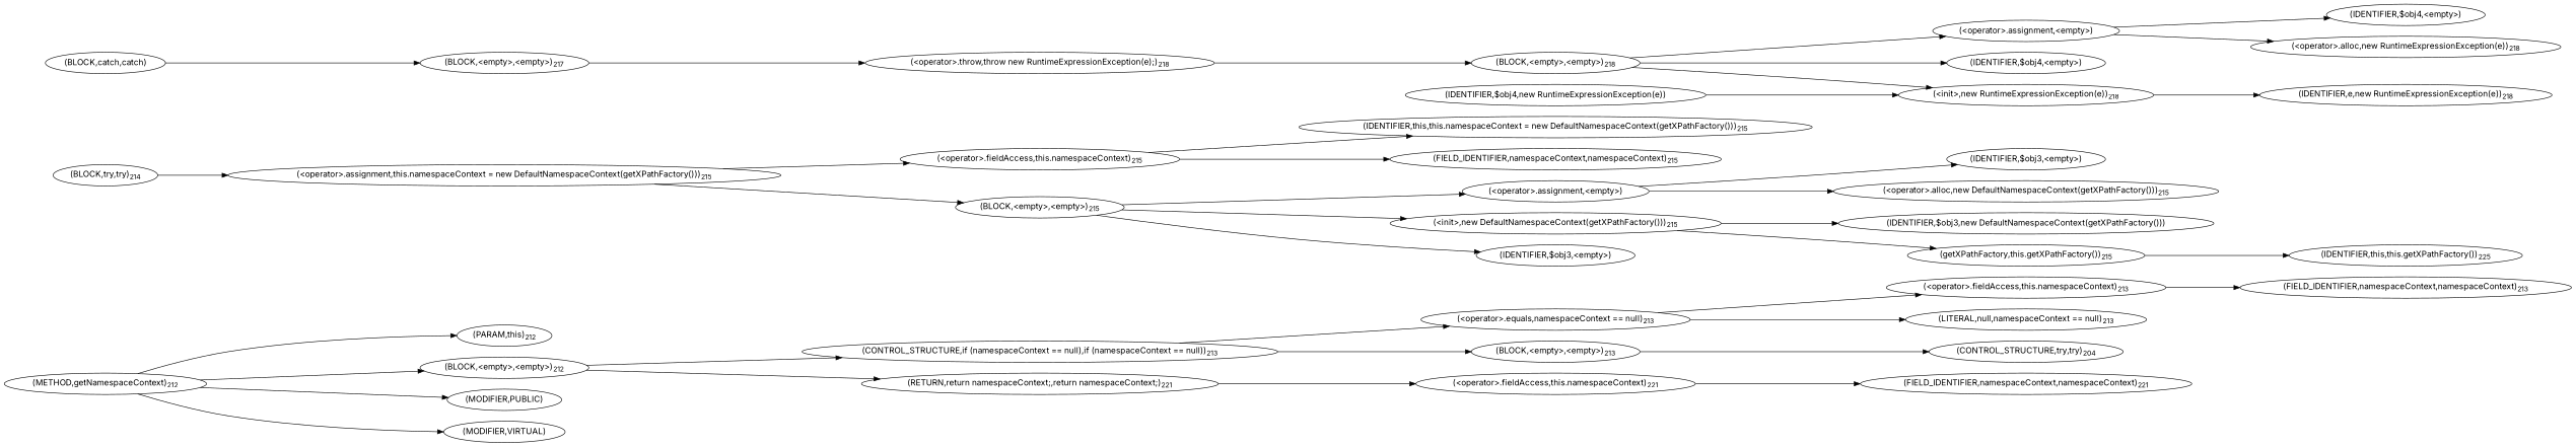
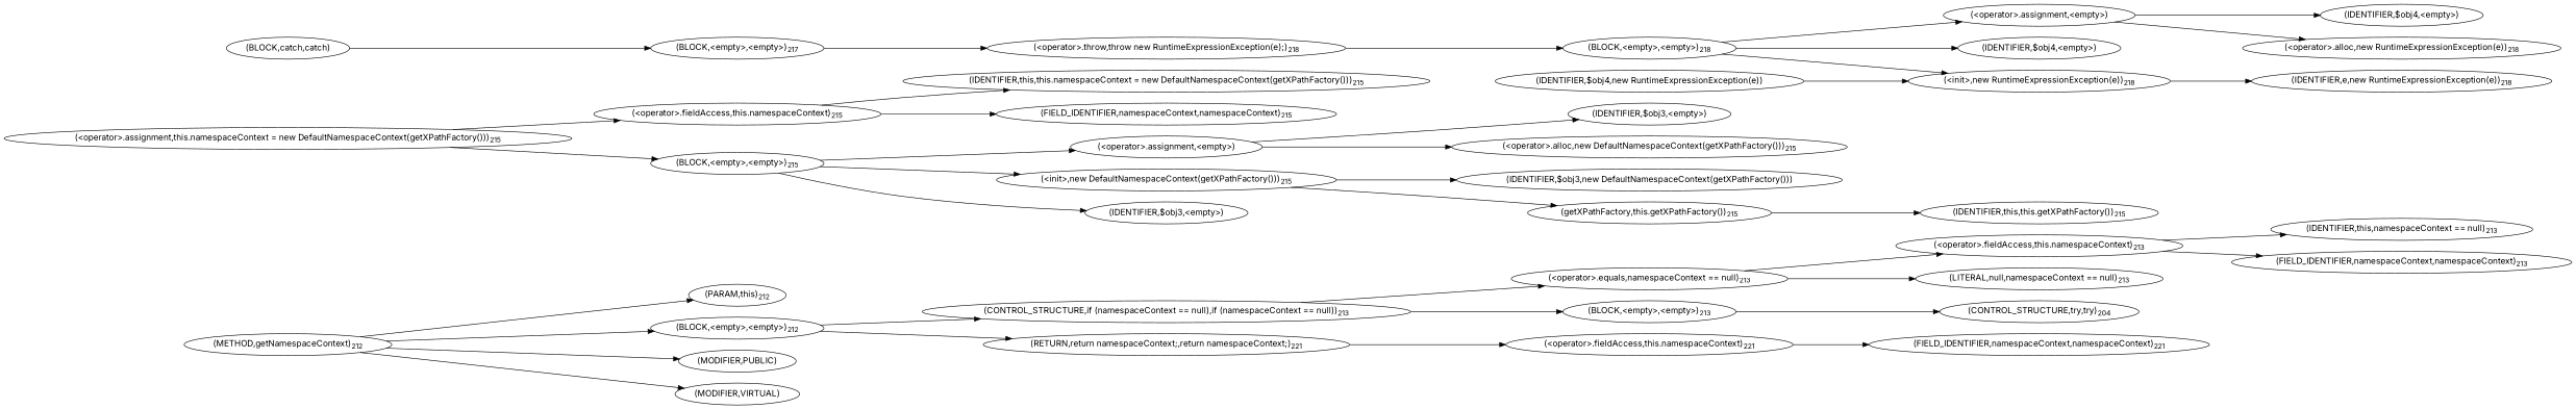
  digraph {
    fontname=Inter
    rankdir=LR
    node [fontname=Inter]
    edge [fontname=Inter]
    n1 [label=<(METHOD,getNamespaceContext)<SUB>212</SUB>>]
    n2 [label=<(PARAM,this)<SUB>212</SUB>>]
    n3 [label=<(BLOCK,&lt;empty&gt;,&lt;empty&gt;)<SUB>212</SUB>>]
    n4 [label=<(MODIFIER,PUBLIC)>]
    n5 [label=<(MODIFIER,VIRTUAL)>]
    n6 [label=<(CONTROL_STRUCTURE,if (namespaceContext == null),if (namespaceContext == null))<SUB>213</SUB>>]
    n7 [label=<(RETURN,return namespaceContext;,return namespaceContext;)<SUB>221</SUB>>]
    n8 [label=<(&lt;operator&gt;.equals,namespaceContext == null)<SUB>213</SUB>>]
    n9 [label=<(BLOCK,&lt;empty&gt;,&lt;empty&gt;)<SUB>213</SUB>>]
    n10 [label=<(&lt;operator&gt;.fieldAccess,this.namespaceContext)<SUB>221</SUB>>]
    n11 [label=<(&lt;operator&gt;.fieldAccess,this.namespaceContext)<SUB>213</SUB>>]
    n12 [label=<(LITERAL,null,namespaceContext == null)<SUB>213</SUB>>]
    n13 [label=<(CONTROL_STRUCTURE,try,try)<SUB>204</SUB>>]
+   n14 [label=<(IDENTIFIER,this,namespaceContext == null)<SUB>213</SUB>>]
    n15 [label=<(FIELD_IDENTIFIER,namespaceContext,namespaceContext)<SUB>213</SUB>>]
-   n16 [label=<(BLOCK,try,try)<SUB>214</SUB>>]
    n17 [label=<(&lt;operator&gt;.assignment,this.namespaceContext = new DefaultNamespaceContext(getXPathFactory()))<SUB>215</SUB>>]
    n18 [label=<(BLOCK,catch,catch)>]
    n19 [label=<(BLOCK,&lt;empty&gt;,&lt;empty&gt;)<SUB>217</SUB>>]
    n20 [label=<(&lt;operator&gt;.fieldAccess,this.namespaceContext)<SUB>215</SUB>>]
    n21 [label=<(BLOCK,&lt;empty&gt;,&lt;empty&gt;)<SUB>215</SUB>>]
    n22 [label=<(IDENTIFIER,this,this.namespaceContext = new DefaultNamespaceContext(getXPathFactory()))<SUB>215</SUB>>]
    n23 [label=<(FIELD_IDENTIFIER,namespaceContext,namespaceContext)<SUB>215</SUB>>]
    n24 [label=<(&lt;operator&gt;.assignment,&lt;empty&gt;)>]
    n25 [label=<(&lt;init&gt;,new DefaultNamespaceContext(getXPathFactory()))<SUB>215</SUB>>]
    n26 [label=<(IDENTIFIER,$obj3,&lt;empty&gt;)>]
    n27 [label=<(IDENTIFIER,$obj3,&lt;empty&gt;)>]
    n28 [label=<(&lt;operator&gt;.alloc,new DefaultNamespaceContext(getXPathFactory()))<SUB>215</SUB>>]
    n29 [label=<(IDENTIFIER,$obj3,new DefaultNamespaceContext(getXPathFactory()))>]
    n30 [label=<(getXPathFactory,this.getXPathFactory())<SUB>215</SUB>>]
-   n31 [label=<(IDENTIFIER,this,this.getXPathFactory())<SUB>225</SUB>>]
+   n31 [label=<(IDENTIFIER,this,this.getXPathFactory())<SUB>215</SUB>>]
    n32 [label=<(&lt;operator&gt;.throw,throw new RuntimeExpressionException(e);)<SUB>218</SUB>>]
    n33 [label=<(BLOCK,&lt;empty&gt;,&lt;empty&gt;)<SUB>218</SUB>>]
    n34 [label=<(&lt;operator&gt;.assignment,&lt;empty&gt;)>]
    n35 [label=<(&lt;init&gt;,new RuntimeExpressionException(e))<SUB>218</SUB>>]
    n36 [label=<(IDENTIFIER,$obj4,&lt;empty&gt;)>]
    n37 [label=<(IDENTIFIER,$obj4,&lt;empty&gt;)>]
    n38 [label=<(&lt;operator&gt;.alloc,new RuntimeExpressionException(e))<SUB>218</SUB>>]
    n39 [label=<(IDENTIFIER,e,new RuntimeExpressionException(e))<SUB>218</SUB>>]
    n40 [label=<(IDENTIFIER,$obj4,new RuntimeExpressionException(e))>]
    n41 [label=<(FIELD_IDENTIFIER,namespaceContext,namespaceContext)<SUB>221</SUB>>]
    n1 -> n2
    n1 -> n3
    n1 -> n4
    n1 -> n5
    n3 -> n6
    n3 -> n7
    n6 -> n8
    n6 -> n9
    n7 -> n10
    n8 -> n11
    n8 -> n12
    n9 -> n13
    n10 -> n41
+   n11 -> n14
    n11 -> n15
-   n16 -> n17
    n17 -> n20
    n17 -> n21
    n18 -> n19
    n19 -> n32
    n20 -> n22
    n20 -> n23
    n21 -> n24
    n21 -> n25
    n21 -> n26
    n24 -> n27
    n24 -> n28
    n25 -> n29
    n25 -> n30
    n30 -> n31
    n32 -> n33
    n33 -> n34
    n33 -> n35
    n33 -> n36
    n34 -> n37
    n34 -> n38
    n35 -> n39
    n40 -> n35
  }
